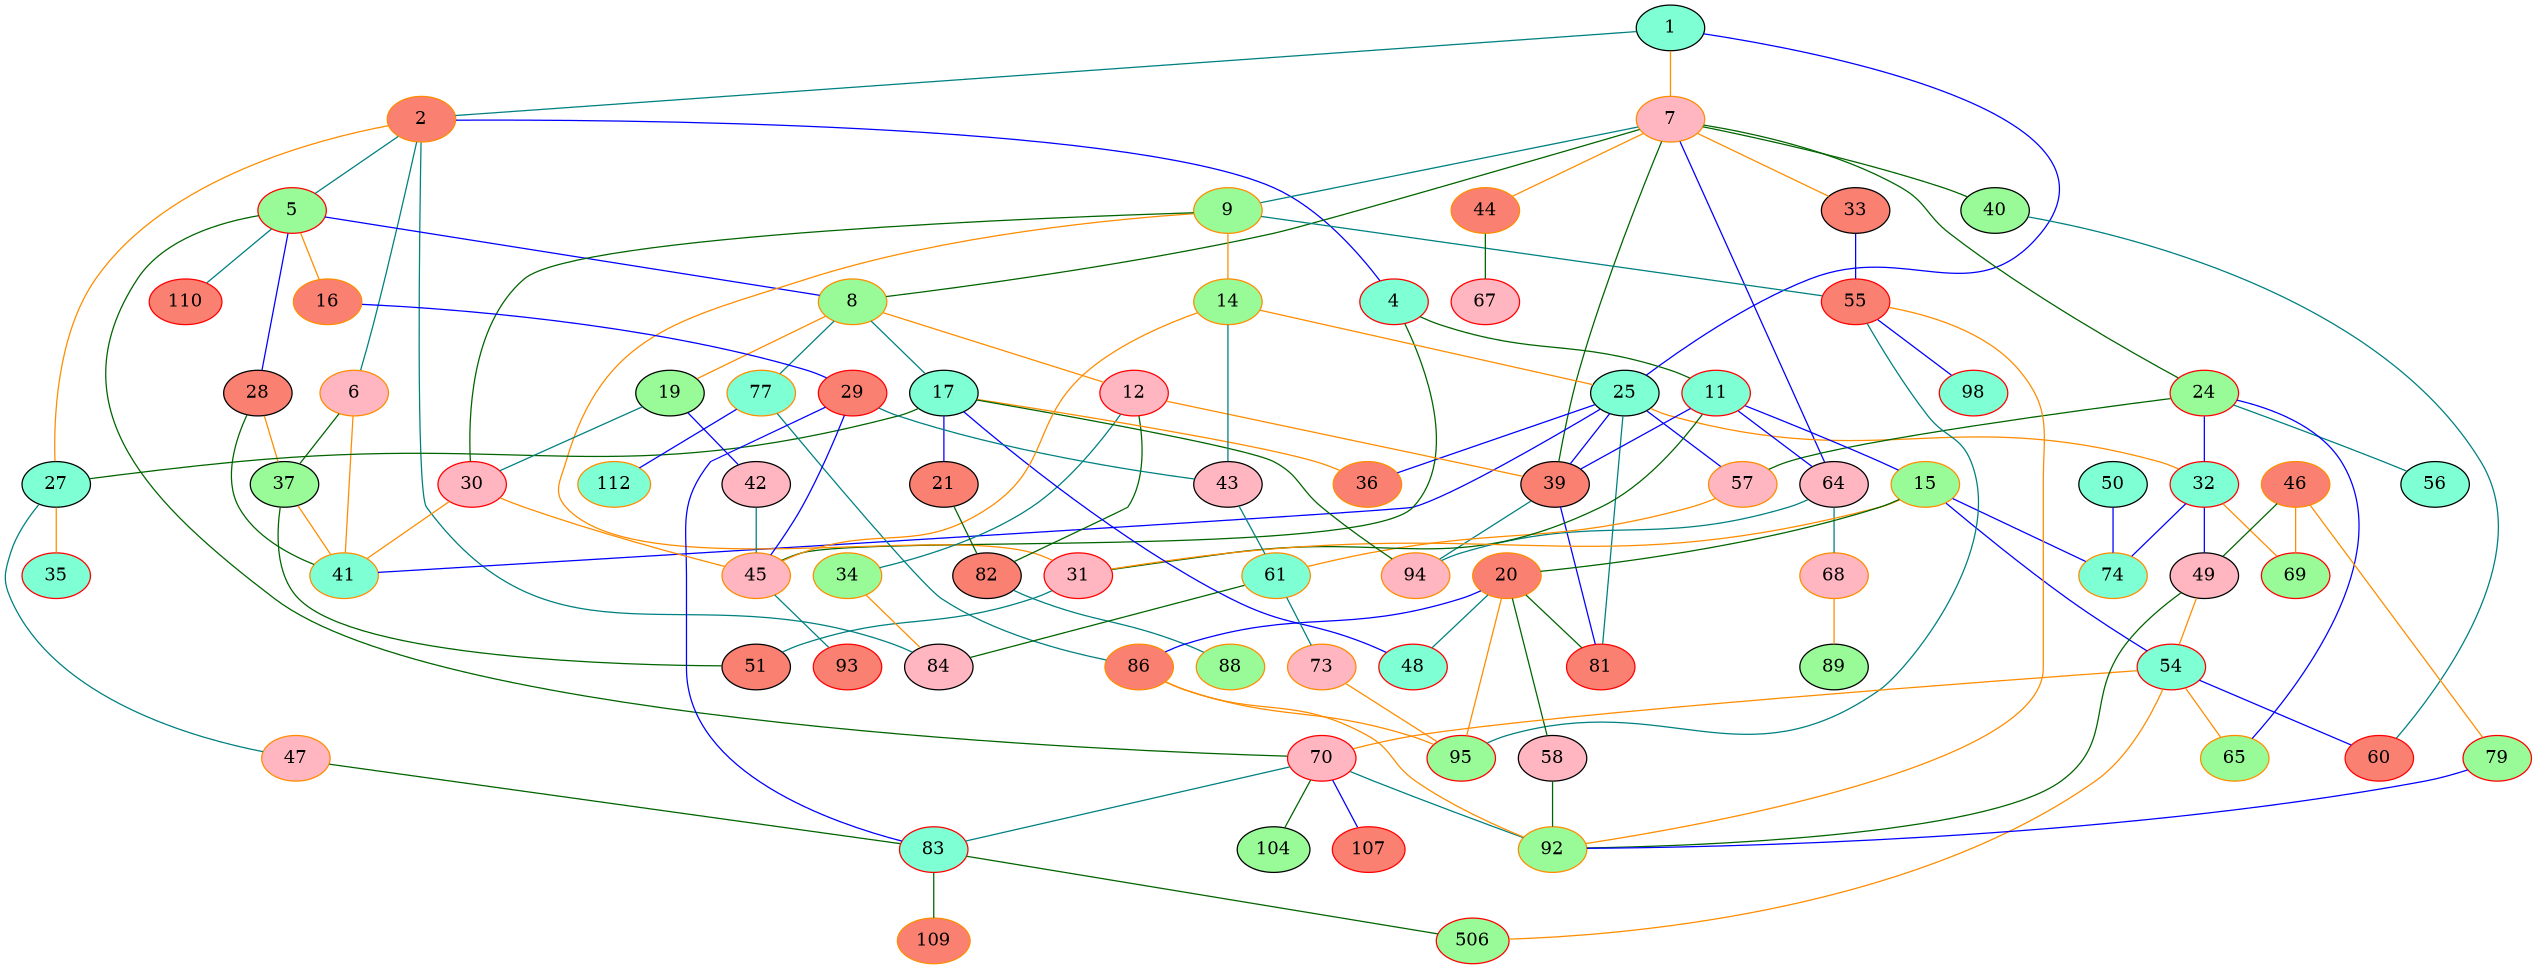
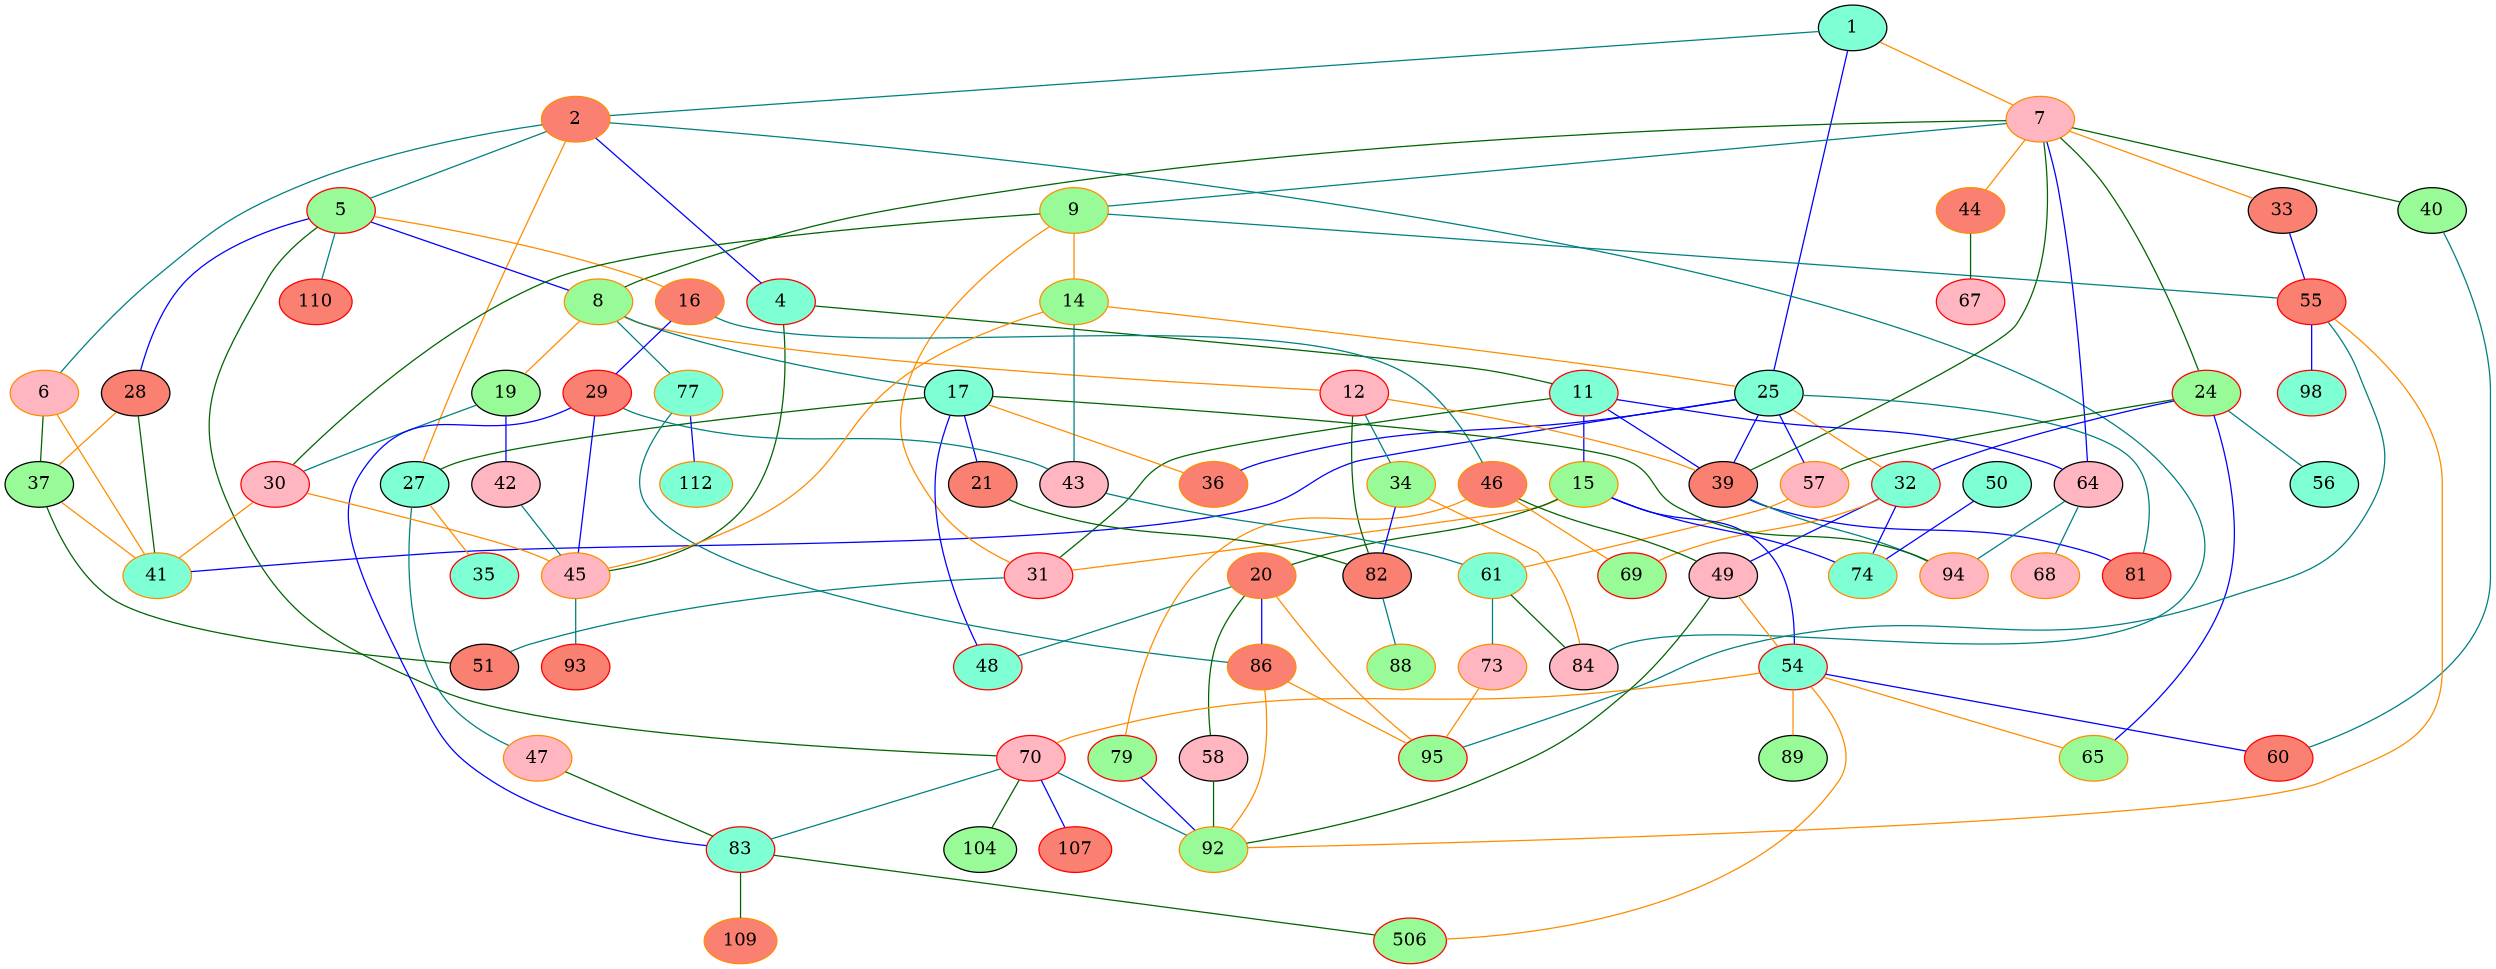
  graph {
    node [color=darkorange fillcolor=salmon style=filled]
    edge [color=darkorange]
    1 [color=black fillcolor=aquamarine super="+101"]
    2 [super="+3"]
    7 [fillcolor=lightpink super="+13"]
    25 [color=black fillcolor=aquamarine super="+111"]
    4 [color=red fillcolor=aquamarine super="+23"]
    5 [color=red fillcolor=palegreen super="+22"]
    6 [fillcolor=lightpink]
    27 [color=black fillcolor=aquamarine super="+62"]
    84 [color=black fillcolor=lightpink super="+87"]
    8 [fillcolor=palegreen super="+10"]
    9 [fillcolor=palegreen super="+53"]
    24 [color=red fillcolor=palegreen super="+26"]
    33 [color=black]
    39 [color=black super="+72"]
    40 [color=black fillcolor=palegreen]
    44
    64 [color=black fillcolor=lightpink super="+113"]
    41 [fillcolor=aquamarine super="+71"]
    36 [super="+90"]
    81 [color=red]
    32 [color=red fillcolor=aquamarine super="+102"]
    57 [fillcolor=lightpink]
    11 [color=red fillcolor=aquamarine]
    45 [fillcolor=lightpink super="+63"]
    16 [super="+17"]
    28 [color=black super="+115"]
    70 [color=red fillcolor=lightpink super="+85"]
    110 [color=red]
    37 [color=black fillcolor=palegreen super="+59"]
    35 [color=red fillcolor=aquamarine]
    47 [fillcolor=lightpink]
    31 [color=red fillcolor=lightpink super="+118"]
    15 [fillcolor=palegreen]
    93 [color=red]
    12 [color=red fillcolor=lightpink super="+96"]
    n36 [color=black fillcolor=aquamarine label=17 super="+116"]
    19 [color=black fillcolor=palegreen]
    77 [fillcolor=aquamarine super="+91"]
    29 [color=red super="+75"]
    46
    83 [color=red fillcolor=aquamarine super="+105"]
    92 [fillcolor=palegreen super="+100"]
    104 [color=black fillcolor=palegreen]
    107 [color=red]
    51 [color=black]
    14 [fillcolor=palegreen super="+117"]
    30 [color=red fillcolor=lightpink super="+38"]
    55 [color=red super="+99"]
    56 [color=black fillcolor=aquamarine]
    65 [fillcolor=palegreen]
    94 [fillcolor=lightpink]
    60 [color=red]
    67 [color=red fillcolor=lightpink]
    68 [fillcolor=lightpink super="+114"]
    34 [fillcolor=palegreen super="+80"]
    82 [color=black]
    21 [color=black]
    48 [color=red fillcolor=aquamarine]
    42 [color=black fillcolor=lightpink]
    86
    112 [fillcolor=aquamarine]
    43 [color=black fillcolor=lightpink]
    95 [color=red fillcolor=palegreen super="+103"]
    98 [color=red fillcolor=aquamarine]
    20 [super="+52"]
    54 [color=red fillcolor=aquamarine super="+97"]
    74 [fillcolor=aquamarine]
    88 [fillcolor=palegreen]
    61 [fillcolor=aquamarine super="+76"]
    58 [color=black fillcolor=lightpink]
    89 [color=black fillcolor=palegreen]
    n72 [color=red fillcolor=palegreen label=506]
    49 [color=black fillcolor=lightpink super="+108"]
    69 [color=red fillcolor=palegreen super="+78"]
    79 [color=red fillcolor=palegreen]
    50 [color=black fillcolor=aquamarine super="+66"]
    109
    73 [fillcolor=lightpink]
    1 -- 2 [color=teal]
    1 -- 7
    1 -- 25 [color=blue]
    2 -- 4 [color=blue]
    2 -- 5 [color=teal]
    2 -- 6 [color=teal]
    2 -- 27
    2 -- 84 [color=teal]
    7 -- 8 [color=darkgreen]
    7 -- 9 [color=teal]
    7 -- 24 [color=darkgreen]
    7 -- 33
    7 -- 39 [color=darkgreen]
    7 -- 40 [color=darkgreen]
    7 -- 44
    7 -- 64 [color=blue]
    25 -- 39 [color=blue]
    25 -- 41 [color=blue]
    25 -- 36 [color=blue]
    25 -- 81 [color=teal]
    25 -- 32
    25 -- 57 [color=blue]
    4 -- 11 [color=darkgreen]
    4 -- 45 [color=darkgreen]
    5 -- 8 [color=blue]
    5 -- 16
    5 -- 28 [color=blue]
    5 -- 70 [color=darkgreen]
    5 -- 110 [color=teal]
    6 -- 41
    6 -- 37 [color=darkgreen]
    27 -- 35
    27 -- 47 [color=teal]
    8 -- 12
    8 -- n36 [color=teal]
    8 -- 19
    8 -- 77 [color=teal]
    9 -- 31
    9 -- 14 [weight=2]
    9 -- 30 [color=darkgreen]
    9 -- 55 [color=teal]
    24 -- 32 [color=blue]
    24 -- 57 [color=darkgreen]
    24 -- 56 [color=teal]
    24 -- 65 [color=blue]
    33 -- 55 [color=blue]
    39 -- 81 [color=blue]
    39 -- 94 [color=teal]
    40 -- 60 [color=teal]
    44 -- 67 [color=darkgreen]
    64 -- 94 [color=teal]
    64 -- 68 [color=teal]
    32 -- 74 [color=blue]
    32 -- 49 [color=blue]
    32 -- 69
    57 -- 61
    11 -- 39 [color=blue]
    11 -- 64 [color=blue]
    11 -- 31 [color=darkgreen]
    11 -- 15 [color=blue]
    45 -- 93 [color=teal]
    16 -- 29 [color=blue]
+   16 -- 46 [color=teal]
    28 -- 41 [color=darkgreen]
    28 -- 37
    70 -- 83 [color=teal]
    70 -- 92 [color=teal weight=2]
    70 -- 104 [color=darkgreen]
    70 -- 107 [color=blue]
    37 -- 41
    37 -- 51 [color=darkgreen]
    47 -- 83 [color=darkgreen]
    31 -- 51 [color=teal]
    15 -- 31
    15 -- 20 [color=darkgreen]
    15 -- 54 [color=blue]
    15 -- 74 [color=blue]
    12 -- 39
    12 -- 34 [color=teal]
    12 -- 82 [color=darkgreen]
    n36 -- 27 [color=darkgreen]
    n36 -- 36
    n36 -- 94 [color=darkgreen]
    n36 -- 21 [color=blue]
    n36 -- 48 [color=blue]
    19 -- 30 [color=teal]
    19 -- 42 [color=blue]
    77 -- 86 [color=teal]
    77 -- 112 [color=blue]
    29 -- 45 [color=blue]
    29 -- 83 [color=blue]
    29 -- 43 [color=teal]
    46 -- 49 [color=darkgreen]
    46 -- 69
    46 -- 79
    83 -- n72 [color=darkgreen]
    83 -- 109 [color=darkgreen]
    14 -- 25
    14 -- 45
    14 -- 43 [color=teal]
    30 -- 41
    30 -- 45
    55 -- 92
    55 -- 95 [color=teal]
    55 -- 98 [color=blue]
    34 -- 84
+   34 -- 82 [color=blue]
    82 -- 88 [color=teal]
    21 -- 82 [color=darkgreen]
    42 -- 45 [color=teal]
    86 -- 92
    86 -- 95
    43 -- 61 [color=teal]
-   20 -- 81 [color=darkgreen]
    20 -- 48 [color=teal]
    20 -- 86 [color=blue]
    20 -- 95
    20 -- 58 [color=darkgreen]
    54 -- 70
    54 -- 65
    54 -- 60 [color=blue]
-   68 -- 89
+   54 -- 89
    54 -- n72
    61 -- 84 [color=darkgreen]
    61 -- 73 [color=teal]
    58 -- 92 [color=darkgreen]
    49 -- 92 [color=darkgreen]
    49 -- 54
    79 -- 92 [color=blue]
    50 -- 74 [color=blue]
    73 -- 95
  }
